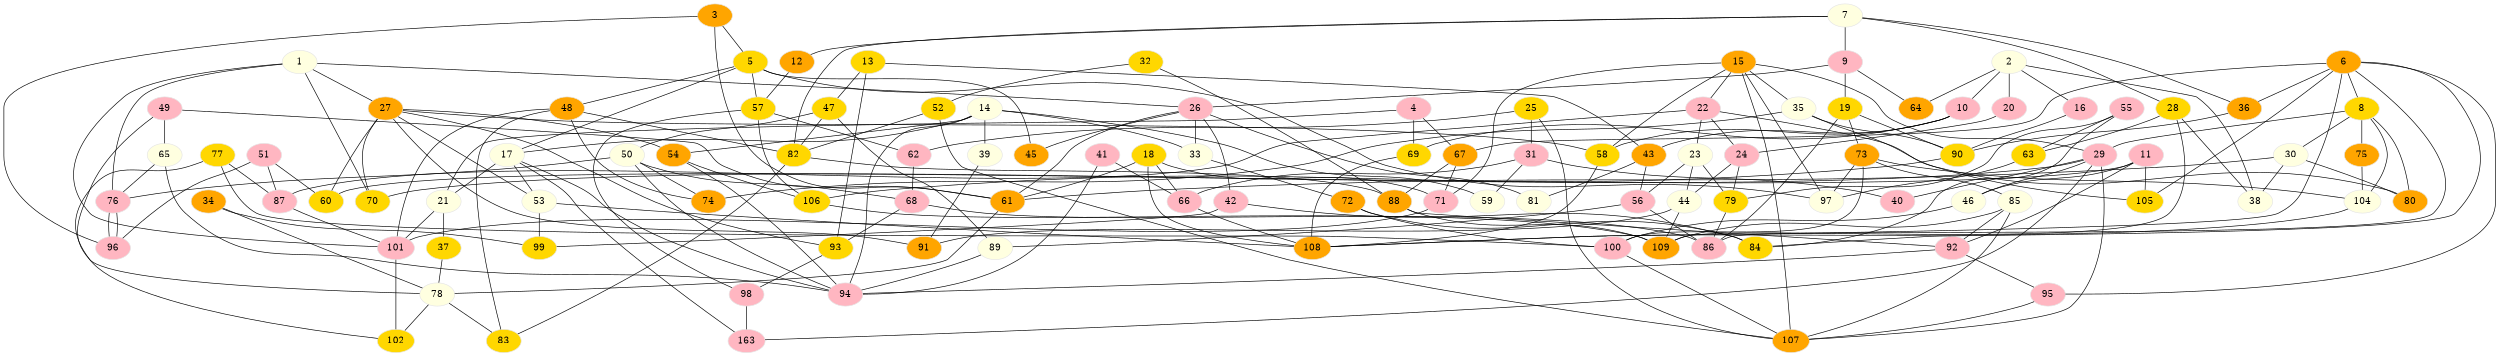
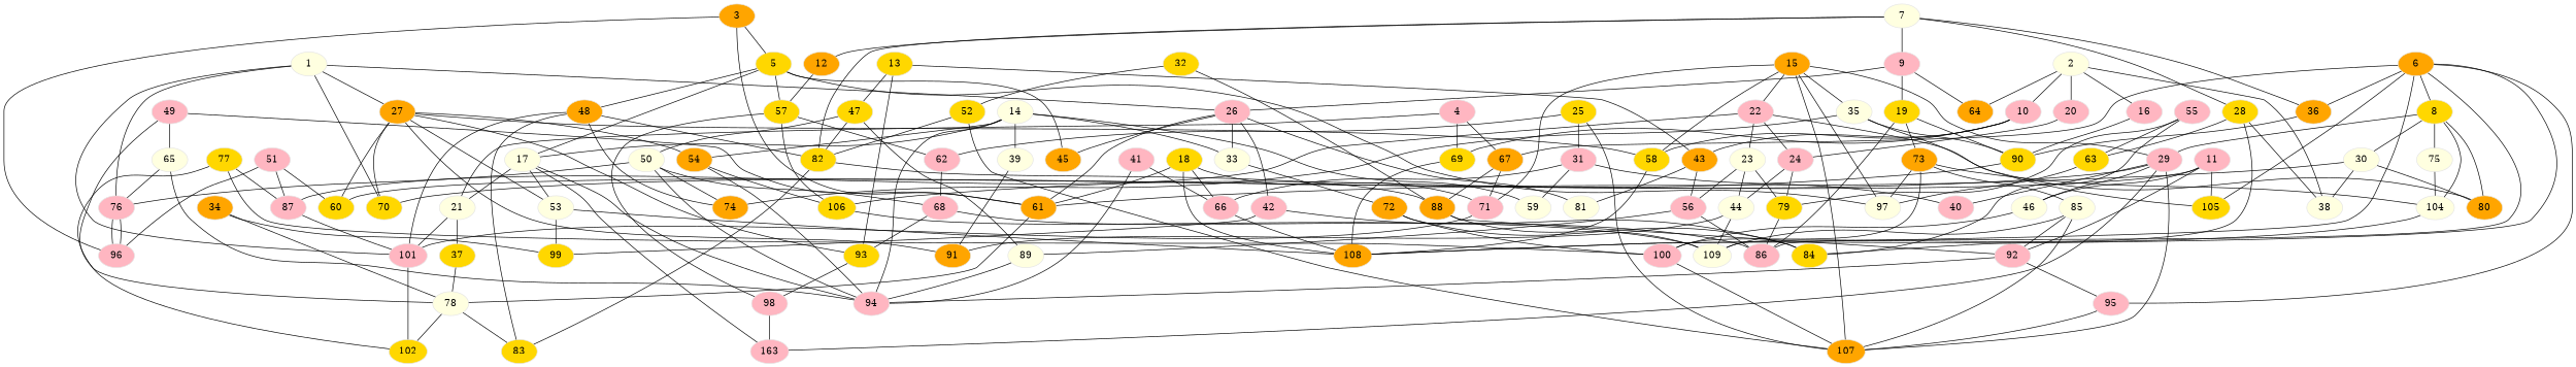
  graph {
    node [color=gray90 fillcolor=lightpink style=filled]
    1 [fillcolor=lightyellow]
    26
    27 [fillcolor=orange]
    70 [fillcolor=gold]
    76
    101
    61 [fillcolor=orange]
    45 [fillcolor=orange]
    33 [fillcolor=lightyellow]
    42
    81 [fillcolor=lightyellow]
    58 [fillcolor=gold]
    60 [fillcolor=gold]
    93 [fillcolor=gold]
    54 [fillcolor=orange]
    53 [fillcolor=lightyellow]
    91 [fillcolor=orange]
    96
    102 [fillcolor=gold]
    2 [fillcolor=lightyellow]
    10
    16
    20
    38 [fillcolor=lightyellow]
    64 [fillcolor=orange]
    69 [fillcolor=gold]
    43 [fillcolor=orange]
    90 [fillcolor=gold]
    24
    3 [fillcolor=orange]
    5 [fillcolor=gold]
    17 [fillcolor=lightyellow]
    48 [fillcolor=orange]
    57 [fillcolor=gold]
    97 [fillcolor=lightyellow]
    78 [fillcolor=lightyellow]
    21 [fillcolor=lightyellow]
    4
    67 [fillcolor=orange]
    37 [fillcolor=gold]
    71
    88 [fillcolor=orange]
    108 [fillcolor=orange]
    94
    n45 [label=163]
    82 [fillcolor=gold]
    74 [fillcolor=orange]
    83 [fillcolor=gold]
    98
    62
    106 [fillcolor=gold]
    6 [fillcolor=orange]
    8 [fillcolor=gold]
    36 [fillcolor=orange]
    84 [fillcolor=gold]
    86
    95
    105 [fillcolor=gold]
    29
    30 [fillcolor=lightyellow]
-   75 [fillcolor=orange]
+   75 [fillcolor=lightyellow]
    80 [fillcolor=orange]
    104 [fillcolor=lightyellow]
    107 [fillcolor=orange]
    7 [fillcolor=lightyellow]
    9
    12 [fillcolor=orange]
    28 [fillcolor=gold]
    19 [fillcolor=gold]
    63 [fillcolor=gold]
-   109 [fillcolor=orange]
+   109 [fillcolor=lightyellow]
    46 [fillcolor=lightyellow]
    40
    73 [fillcolor=orange]
    56
    11
    92
    100
    13 [fillcolor=gold]
    47 [fillcolor=gold]
    50 [fillcolor=lightyellow]
    89 [fillcolor=lightyellow]
    14 [fillcolor=lightyellow]
    39 [fillcolor=lightyellow]
    59 [fillcolor=lightyellow]
    72 [fillcolor=orange]
    15 [fillcolor=orange]
    22
    35 [fillcolor=lightyellow]
    23 [fillcolor=lightyellow]
    87
    99 [fillcolor=gold]
    18 [fillcolor=gold]
    66
    85 [fillcolor=lightyellow]
    44 [fillcolor=lightyellow]
    79 [fillcolor=gold]
    25 [fillcolor=gold]
    31
    68
    32 [fillcolor=gold]
    52 [fillcolor=gold]
    34 [fillcolor=orange]
    41
    49
    65 [fillcolor=lightyellow]
    51
    55
    77 [fillcolor=gold]
    1 -- 26
    1 -- 27
    1 -- 70
    1 -- 76
    1 -- 101
    26 -- 61
    26 -- 45
    26 -- 33
    26 -- 42
    26 -- 81
    27 -- 70
    27 -- 58
    27 -- 60
    27 -- 93
    27 -- 54
    27 -- 53
    27 -- 91
    76 -- 96
    76 -- 96
    101 -- 102
    61 -- 78
    33 -- 72
    42 -- 84
    42 -- 99
    58 -- 108
    93 -- 98
    54 -- 94
    54 -- 106
    53 -- 108
    53 -- 99
    2 -- 10
    2 -- 16
    2 -- 20
    2 -- 38
    2 -- 64
    10 -- 58
    10 -- 69
    10 -- 43
    16 -- 90
    20 -- 24
    69 -- 108
    43 -- 81
    43 -- 56
    90 -- 106
    24 -- 44
    24 -- 79
    3 -- 61
    3 -- 96
    3 -- 5
    5 -- 45
    5 -- 17
    5 -- 48
    5 -- 57
    5 -- 97
    17 -- 53
    17 -- 21
    17 -- 94
    17 -- n45
    48 -- 101
    48 -- 82
    48 -- 74
    48 -- 83
    57 -- 98
    57 -- 62
    57 -- 106
    78 -- 102
    78 -- 83
    21 -- 101
    21 -- 37
    4 -- 69
    4 -- 21
    4 -- 67
    67 -- 71
    67 -- 88
    37 -- 78
    71 -- 101
    88 -- 109
    88 -- 92
    82 -- 88
    82 -- 83
    98 -- n45
    62 -- 68
    106 -- 109
    6 -- 67
    6 -- 108
    6 -- 8
    6 -- 36
    6 -- 84
    6 -- 86
    6 -- 95
    6 -- 105
    8 -- 29
    8 -- 30
    8 -- 75
    8 -- 80
    8 -- 104
    36 -- 90
    95 -- 107
    29 -- 70
    29 -- n45
    29 -- 107
    29 -- 46
    29 -- 40
    30 -- 61
    30 -- 38
    30 -- 80
    75 -- 104
    104 -- 108
    7 -- 82
    7 -- 36
    7 -- 9
    7 -- 12
    7 -- 28
    9 -- 26
    9 -- 64
    9 -- 19
    12 -- 57
    28 -- 38
    28 -- 63
    28 -- 109
    19 -- 90
    19 -- 86
    19 -- 73
    63 -- 97
    46 -- 100
    73 -- 97
    73 -- 104
    73 -- 100
    73 -- 85
    56 -- 86
    56 -- 89
    11 -- 60
    11 -- 105
    11 -- 46
    11 -- 92
    92 -- 94
    92 -- 95
    100 -- 107
    13 -- 93
    13 -- 43
    13 -- 47
    47 -- 82
    47 -- 50
    47 -- 89
    50 -- 76
    50 -- 94
    50 -- 74
    50 -- 68
    89 -- 94
    14 -- 33
    14 -- 54
    14 -- 17
    14 -- 94
    14 -- 39
    14 -- 59
    39 -- 91
    72 -- 84
    72 -- 100
    15 -- 58
    15 -- 97
    15 -- 71
    15 -- 29
    15 -- 107
    15 -- 22
    15 -- 35
    22 -- 24
    22 -- 80
    22 -- 23
    22 -- 87
    35 -- 90
    35 -- 74
    35 -- 105
    23 -- 56
    23 -- 44
    23 -- 79
    87 -- 101
    18 -- 61
    18 -- 71
    18 -- 108
    18 -- 66
    66 -- 108
    85 -- 107
    85 -- 109
    85 -- 92
    44 -- 91
    44 -- 109
    79 -- 86
    25 -- 62
    25 -- 107
    25 -- 31
    31 -- 40
    31 -- 59
    31 -- 66
    68 -- 93
    68 -- 86
    32 -- 88
    32 -- 52
    52 -- 82
    52 -- 107
    34 -- 78
    34 -- 99
    41 -- 94
    41 -- 66
    49 -- 61
    49 -- 78
    49 -- 65
    65 -- 76
    65 -- 94
    51 -- 60
    51 -- 96
    51 -- 87
    55 -- 84
    55 -- 63
    55 -- 79
    77 -- 102
    77 -- 100
    77 -- 87
  }
